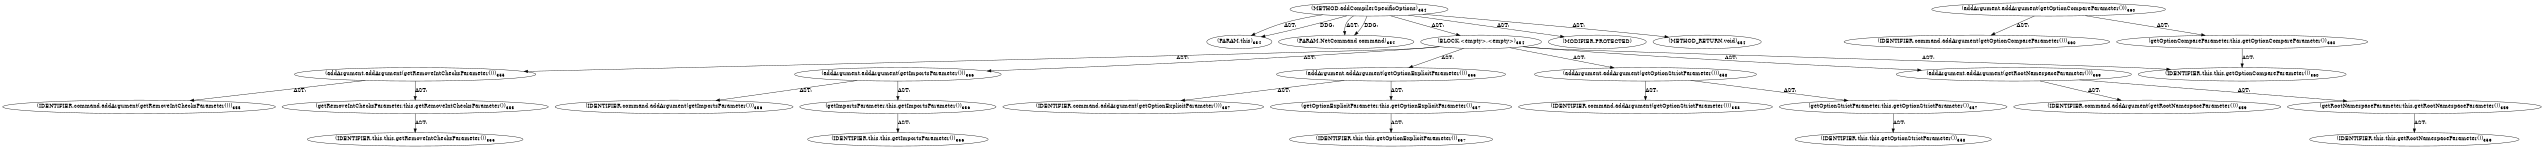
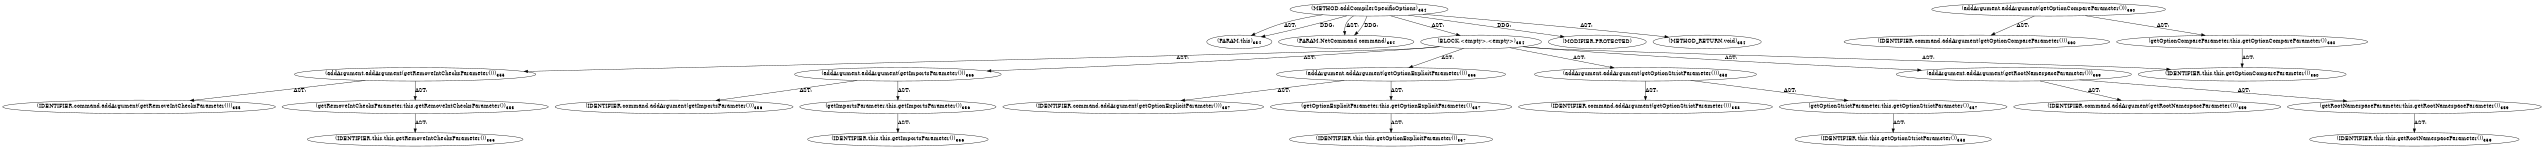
  digraph {
    n1 [label=<(METHOD,addCompilerSpecificOptions)<SUB>354</SUB>>]
    n2 [label=<(PARAM,this)<SUB>354</SUB>>]
    n3 [label=<(PARAM,NetCommand command)<SUB>354</SUB>>]
    n4 [label=<(BLOCK,&lt;empty&gt;,&lt;empty&gt;)<SUB>354</SUB>>]
    n5 [label=<(MODIFIER,PROTECTED)>]
    n6 [label=<(METHOD_RETURN,void)<SUB>354</SUB>>]
    n7 [label=<(addArgument,addArgument(getRemoveIntChecksParameter()))<SUB>355</SUB>>]
    n8 [label=<(addArgument,addArgument(getImportsParameter()))<SUB>356</SUB>>]
    n9 [label=<(addArgument,addArgument(getOptionExplicitParameter()))<SUB>355</SUB>>]
    n10 [label=<(addArgument,addArgument(getOptionStrictParameter()))<SUB>358</SUB>>]
    n11 [label=<(addArgument,addArgument(getRootNamespaceParameter()))<SUB>359</SUB>>]
    n12 [label=<(IDENTIFIER,this,this.getOptionCompareParameter())<SUB>360</SUB>>]
    n13 [label=<(IDENTIFIER,command,addArgument(getRemoveIntChecksParameter()))<SUB>355</SUB>>]
    n14 [label=<(getRemoveIntChecksParameter,this.getRemoveIntChecksParameter())<SUB>355</SUB>>]
    n15 [label=<(IDENTIFIER,command,addArgument(getImportsParameter()))<SUB>356</SUB>>]
    n16 [label=<(getImportsParameter,this.getImportsParameter())<SUB>356</SUB>>]
    n17 [label=<(IDENTIFIER,command,addArgument(getOptionExplicitParameter()))<SUB>357</SUB>>]
    n18 [label=<(getOptionExplicitParameter,this.getOptionExplicitParameter())<SUB>357</SUB>>]
    n19 [label=<(IDENTIFIER,command,addArgument(getOptionStrictParameter()))<SUB>358</SUB>>]
    n20 [label=<(getOptionStrictParameter,this.getOptionStrictParameter())<SUB>357</SUB>>]
    n21 [label=<(IDENTIFIER,command,addArgument(getRootNamespaceParameter()))<SUB>359</SUB>>]
    n22 [label=<(getRootNamespaceParameter,this.getRootNamespaceParameter())<SUB>359</SUB>>]
    n23 [label=<(addArgument,addArgument(getOptionCompareParameter()))<SUB>360</SUB>>]
    n24 [label=<(IDENTIFIER,command,addArgument(getOptionCompareParameter()))<SUB>360</SUB>>]
    n25 [label=<(getOptionCompareParameter,this.getOptionCompareParameter())<SUB>360</SUB>>]
    n26 [label=<(IDENTIFIER,this,this.getRemoveIntChecksParameter())<SUB>355</SUB>>]
    n27 [label=<(IDENTIFIER,this,this.getImportsParameter())<SUB>356</SUB>>]
    n28 [label=<(IDENTIFIER,this,this.getOptionExplicitParameter())<SUB>357</SUB>>]
    n29 [label=<(IDENTIFIER,this,this.getOptionStrictParameter())<SUB>358</SUB>>]
    n30 [label=<(IDENTIFIER,this,this.getRootNamespaceParameter())<SUB>359</SUB>>]
    n1 -> n2 [label="AST: "]
    n1 -> n2 [label="DDG: "]
    n1 -> n3 [label="AST: "]
    n1 -> n3 [label="DDG: "]
    n1 -> n4 [label="AST: "]
-   n1 -> n5 [label="AST: "]
+   n1 -> n5 [label="DDG: "]
    n1 -> n6 [label="AST: "]
    n4 -> n7 [label="AST: "]
    n4 -> n8 [label="AST: "]
    n4 -> n9 [label="AST: "]
    n4 -> n10 [label="AST: "]
    n4 -> n11 [label="AST: "]
    n4 -> n12 [label="AST: "]
    n7 -> n13 [label="AST: "]
    n7 -> n14 [label="AST: "]
    n8 -> n15 [label="AST: "]
    n8 -> n16 [label="AST: "]
    n9 -> n17 [label="AST: "]
    n9 -> n18 [label="AST: "]
    n10 -> n19 [label="AST: "]
    n10 -> n20 [label="AST: "]
    n11 -> n21 [label="AST: "]
    n11 -> n22 [label="AST: "]
    n14 -> n26 [label="AST: "]
    n16 -> n27 [label="AST: "]
    n18 -> n28 [label="AST: "]
    n20 -> n29 [label="AST: "]
    n22 -> n30 [label="AST: "]
    n23 -> n24 [label="AST: "]
    n23 -> n25 [label="AST: "]
    n25 -> n12 [label="AST: "]
  }
